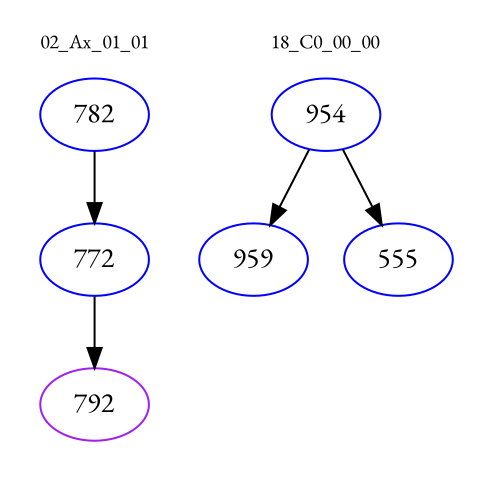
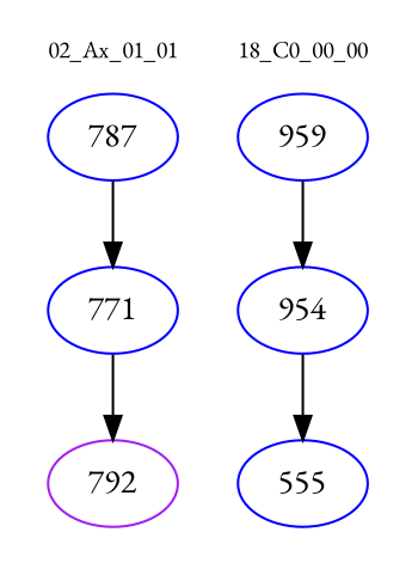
  digraph {
    fontname="EB Garamond"
    node [color=blue fontname="EB Garamond"]
    edge [color=black fontname="EB Garamond"]
-   n1 [label=782]
-   n2 [label=772]
+   n1 [label=787]
+   n2 [label=771]
    n3 [color=purple label=792]
    n4 [label=959]
    n5 [label=954]
    n6 [label=555]
    subgraph cluster_1 {
      color=white
      fontsize=10
      label="02_Ax_01_01"
      n1
      n2
      n3
    }
    subgraph cluster_2 {
      color=white
      fontsize=10
      label="18_C0_00_00"
      n4
      n5
      n6
    }
    n1 -> n2
    n2 -> n3
-   n5 -> n4
+   n4 -> n5
    n5 -> n6
  }
